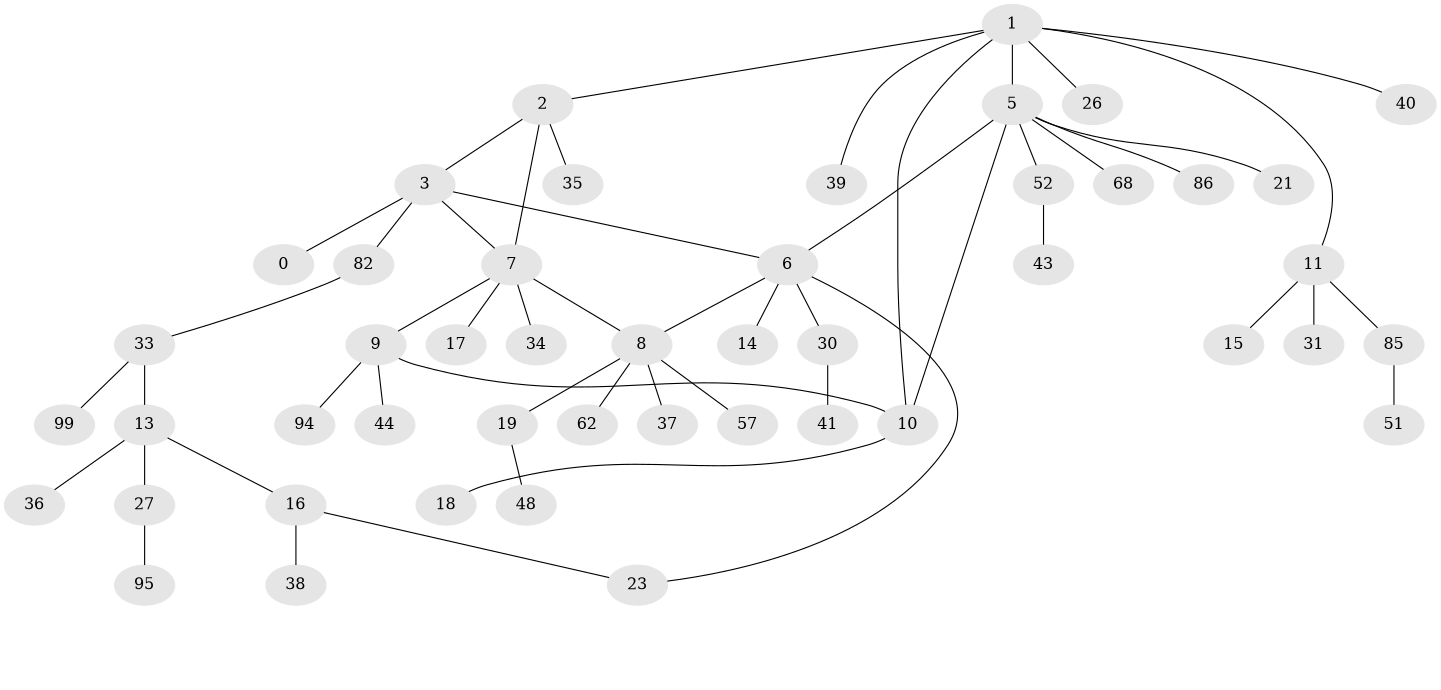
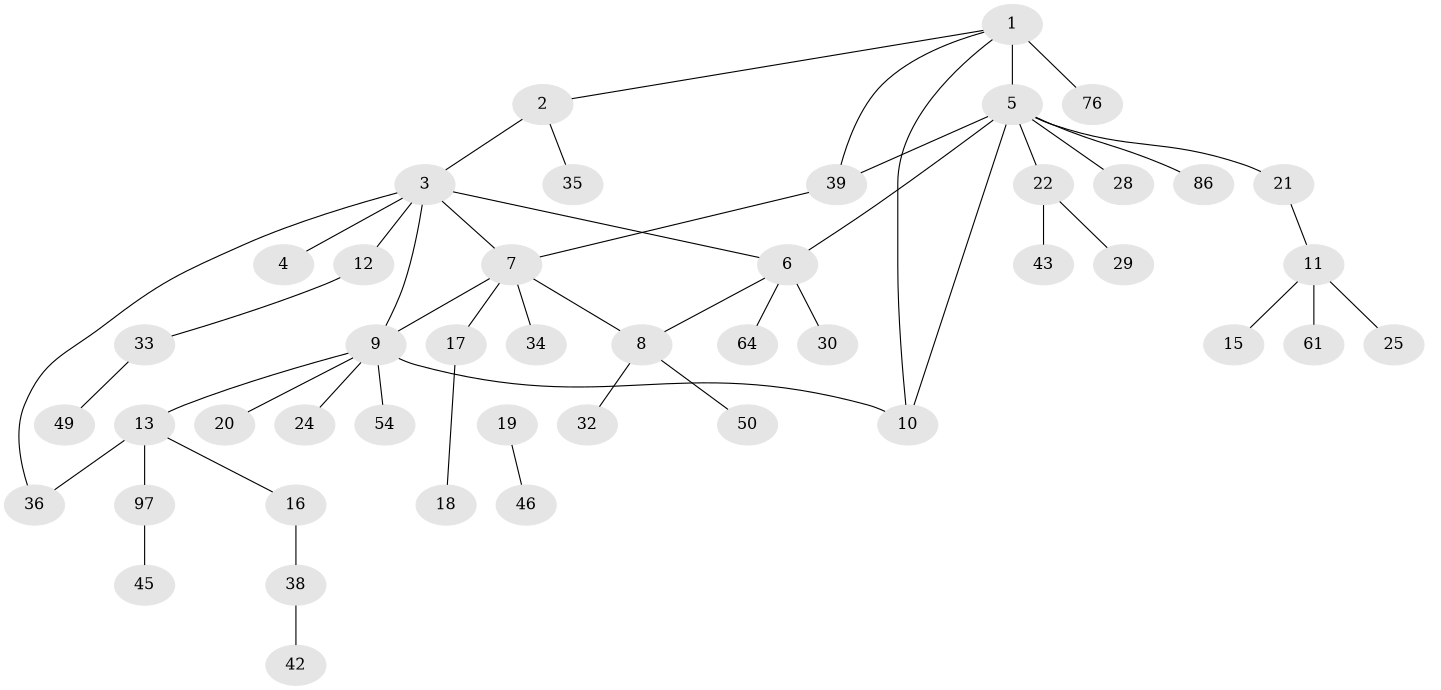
  graph {
    node [color=gray90 style=filled]
    1
    2
    5
    10
    11
-   26
+   26 [label=76]
    39
-   40
    3
    7
    35
    6
    21
-   22 [label=52]
-   28 [label=68]
+   22
+   28
    n16 [label=86]
    18
    15
-   25 [label=85]
-   31
-   4 [label=0]
+   25
+   31 [label=61]
+   4
    9
-   12 [label=82]
+   12
    36
    8
    17
    34
-   14
-   23
+   14 [label=64]
    30
    13
-   24 [label=94]
-   44
+   20
+   24
+   44 [label=54]
    33
+   29
    43
    19
-   32 [label=62]
-   37
-   50 [label=57]
-   41
-   48
+   32
+   50
+   48 [label=46]
    16
-   27
-   51
-   49 [label=99]
+   27 [label=97]
+   49
    38
-   45 [label=95]
+   45
+   42
    1 -- 2
    1 -- 5
    1 -- 10
-   1 -- 11
+   21 -- 11
    1 -- 26
    1 -- 39
-   1 -- 40
    2 -- 3
-   2 -- 7
+   39 -- 7
    2 -- 35
    5 -- 10
+   5 -- 39
    5 -- 6
    5 -- 21
    5 -- 22
    5 -- 28
    5 -- n16
-   10 -- 18
+   17 -- 18
    11 -- 15
    11 -- 25
    11 -- 31
    3 -- 7
    3 -- 6
    3 -- 4
+   3 -- 9
    3 -- 12
+   3 -- 36
    7 -- 9
    7 -- 8
    7 -- 17
    7 -- 34
    6 -- 8
    6 -- 14
-   6 -- 23
    6 -- 30
+   22 -- 29
    22 -- 43
-   25 -- 51
    9 -- 10
-   33 -- 13
+   9 -- 13
+   9 -- 20
    9 -- 24
    9 -- 44
    12 -- 33
-   8 -- 19
    8 -- 32
-   8 -- 37
    8 -- 50
-   30 -- 41
    13 -- 36
    13 -- 16
    13 -- 27
    33 -- 49
    19 -- 48
-   16 -- 23
    16 -- 38
    27 -- 45
+   38 -- 42
  }
